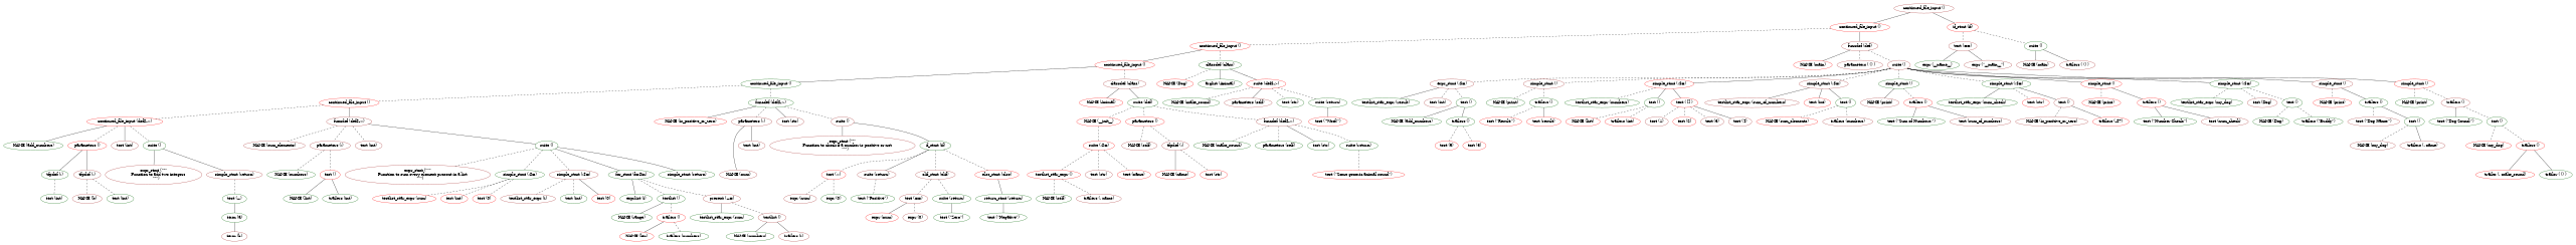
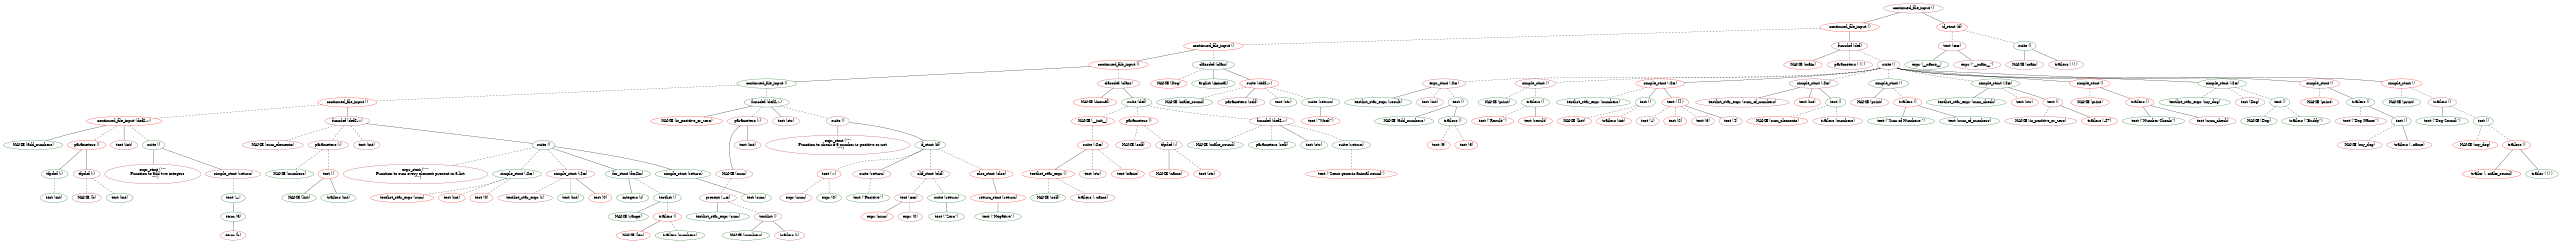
  graph {
    node [color=darkgreen]
    edge [style=dashed]
    n1 [color=brown label="continued_file_input ()"]
    n2 [color=red label="continued_file_input ()"]
    n3 [color=red label="if_stmt (if)"]
    n4 [color=red label="continued_file_input ()"]
    n5 [color=brown label="funcdef (def)"]
    n6 [color=brown label="test (==)"]
    n7 [label="suite ()"]
    n8 [color=red label="continued_file_input ()"]
    n9 [label="classdef (class)"]
    n10 [color=red label="NAME (main)"]
    n11 [color=brown label="parameters ( () )"]
    n12 [color=brown label="suite ()"]
    n13 [label="continued_file_input ()"]
    n14 [color=brown label="classdef (class)"]
    n15 [color=red label="NAME (Dog)"]
    n16 [label="arglist (Animal)"]
    n17 [color=red label="suite (def$->)"]
    n18 [color=red label="continued_file_input ()"]
    n19 [label="funcdef (def$->)"]
    n20 [color=red label="NAME (Animal)"]
    n21 [label="suite (def)"]
    n22 [color=red label="continued_file_input (def$->)"]
    n23 [color=brown label="funcdef (def$->)"]
    n24 [color=red label="NAME (is_positive_or_zero)"]
    n25 [color=brown label="parameters (:)"]
    n26 [color=brown label="test (str)"]
    n27 [color=brown label="suite ()"]
    n28 [label="NAME (add_numbers)"]
    n29 [color=red label="parameters ()"]
    n30 [color=brown label="test (int)"]
    n31 [label="suite ()"]
    n32 [color=brown label="NAME (sum_elements)"]
    n33 [color=brown label="parameters (:)"]
    n34 [color=brown label="test (int)"]
    n35 [label="suite ()"]
    n36 [label="tfpdef (:)"]
    n37 [color=brown label="tfpdef (:)"]
    n38 [color=brown label="expr_stmt (&quot;&quot;&quot;\n        Function to add two integers\n    &quot;&quot;&quot;)"]
    n39 [color=brown label="simple_stmt (return)"]
    n40 [label="test (int)"]
    n41 [color=brown label="NAME (b)"]
    n42 [label="test (int)"]
    n43 [label="test (+)"]
    n44 [label="term (a)"]
    n45 [color=brown label="term (b)"]
    n46 [label="NAME (numbers)"]
    n47 [color=red label="test ()"]
    n48 [color=brown label="expr_stmt (&quot;&quot;&quot;\n        Function to sum every element present in a list\n    &quot;&quot;&quot;)"]
    n49 [label="simple_stmt (:$=)"]
    n50 [color=brown label="simple_stmt (:$=)"]
    n51 [label="for_stmt (for$in)"]
    n52 [label="simple_stmt (return)"]
    n53 [label="NAME (list)"]
    n54 [label="trailers (int)"]
    n55 [color=red label="testlist_star_expr (sum)"]
    n56 [color=red label="test (int)"]
    n57 [color=red label="test (0)"]
    n58 [color=brown label="testlist_star_expr (i)"]
    n59 [label="test (int)"]
    n60 [color=red label="test (0)"]
-   n61 [label="exprlist (i)"]
+   n61 [label="integers (i)"]
    n62 [label="testlist ()"]
    n63 [color=brown label="present (+=)"]
+   n64 [label="test (sum)"]
    n65 [label="NAME (range)"]
    n66 [color=red label="trailers ()"]
    n67 [label="testlist_star_expr (sum)"]
    n68 [color=brown label="testlist ()"]
    n69 [color=red label="NAME (len)"]
    n70 [label="trailers (numbers)"]
    n71 [label="NAME (numbers)"]
    n72 [color=brown label="trailers (i)"]
    n73 [color=brown label="NAME (num)"]
    n74 [color=brown label="test (int)"]
    n75 [color=brown label="expr_stmt (&quot;&quot;&quot;\n        Function to check if a number is positive or not\n    &quot;&quot;&quot;)"]
    n76 [label="if_stmt (if)"]
    n77 [color=red label="test (>)"]
    n78 [color=brown label="suite (return)"]
    n79 [color=brown label="elif_stmt (elif)"]
    n80 [color=red label="else_stmt (else)"]
    n81 [color=brown label="expr (num)"]
    n82 [label="expr (0)"]
    n83 [label="test (&quot;Positive&quot;)"]
    n84 [color=brown label="test (==)"]
    n85 [label="suite (return)"]
-   n86 [label="return_stmt (return)"]
+   n86 [color=red label="return_stmt (return)"]
    n87 [color=red label="expr (num)"]
    n88 [color=brown label="expr (0)"]
    n89 [label="test (&quot;Zero&quot;)"]
    n90 [label="test (&quot;Negative&quot;)"]
    n91 [color=red label="NAME (__init__)"]
    n92 [color=red label="parameters ()"]
    n93 [color=brown label="funcdef (def$->)"]
    n94 [color=red label="suite (:$=)"]
    n95 [color=brown label="NAME (self)"]
    n96 [color=brown label="tfpdef (:)"]
    n97 [color=red label="testlist_star_expr ()"]
    n98 [color=brown label="test (str)"]
    n99 [color=red label="test (name)"]
    n100 [label="NAME (make_sound)"]
    n101 [label="parameters (self)"]
    n102 [label="test (str)"]
    n103 [label="suite (return)"]
    n104 [color=red label="NAME (name)"]
    n105 [color=red label="test (str)"]
    n106 [label="NAME (self)"]
    n107 [color=brown label="trailers (. name)"]
    n108 [color=red label="test (&quot;Some generic animal sound&quot;)"]
    n109 [label="NAME (make_sound)"]
    n110 [color=brown label="parameters (self)"]
    n111 [label="test (str)"]
    n112 [label="suite (return)"]
    n113 [color=red label="test (&quot;Woof!&quot;)"]
    n114 [color=brown label="expr_stmt (:$=)"]
    n115 [color=brown label="simple_stmt ()"]
    n116 [color=red label="simple_stmt (:$=)"]
    n117 [color=brown label="simple_stmt (:$=)"]
    n118 [label="simple_stmt ()"]
    n119 [label="simple_stmt (:$=)"]
    n120 [color=red label="simple_stmt ()"]
    n121 [label="simple_stmt (:$=)"]
    n122 [color=brown label="simple_stmt ()"]
    n123 [color=red label="simple_stmt ()"]
    n124 [label="testlist_star_expr (result)"]
    n125 [color=brown label="test (int)"]
    n126 [label="test ()"]
    n127 [label="NAME (print)"]
    n128 [label="trailers ()"]
    n129 [label="testlist_star_expr (numbers)"]
    n130 [label="test ()"]
    n131 [color=red label="test ( [] )"]
    n132 [color=brown label="testlist_star_expr (sum_of_numbers)"]
    n133 [color=red label="test (int)"]
    n134 [label="test ()"]
    n135 [color=brown label="NAME (print)"]
    n136 [color=red label="trailers ()"]
    n137 [label="testlist_star_expr (num_check)"]
    n138 [color=red label="test (str)"]
    n139 [color=brown label="test ()"]
    n140 [color=red label="NAME (print)"]
    n141 [color=red label="trailers ()"]
    n142 [label="testlist_star_expr (my_dog)"]
    n143 [color=brown label="test (Dog)"]
    n144 [label="test ()"]
    n145 [color=red label="NAME (print)"]
    n146 [label="trailers ()"]
    n147 [label="NAME (print)"]
    n148 [color=brown label="trailers ()"]
    n149 [label="NAME (add_numbers)"]
    n150 [label="trailers ()"]
    n151 [color=red label="test (5)"]
    n152 [color=red label="test (3)"]
    n153 [color=red label="test (&quot;Result:&quot;)"]
    n154 [color=red label="test (result)"]
    n155 [color=red label="NAME (list)"]
    n156 [color=red label="trailers (int)"]
    n157 [color=brown label="test (1)"]
    n158 [color=red label="test (2)"]
    n159 [color=brown label="test (3)"]
    n160 [color=brown label="test (4)"]
    n161 [color=red label="NAME (sum_elements)"]
    n162 [color=brown label="trailers (numbers)"]
    n163 [label="test (&quot;Sum of Numbers:&quot;)"]
-   n164 [color=brown label="test (sum_of_numbers)"]
+   n164 [label="test (sum_of_numbers)"]
    n165 [color=brown label="NAME (is_positive_or_zero)"]
    n166 [color=red label="trailers (-$7)"]
    n167 [label="test (&quot;Number Check:&quot;)"]
    n168 [color=brown label="test (num_check)"]
    n169 [label="NAME (Dog)"]
    n170 [label="trailers (&quot;Buddy&quot;)"]
    n171 [color=brown label="test (&quot;Dog Name:&quot;)"]
    n172 [label="test ()"]
    n173 [color=brown label="NAME (my_dog)"]
    n174 [color=brown label="trailers (. name)"]
    n175 [label="test (&quot;Dog Sound:&quot;)"]
    n176 [label="test ()"]
    n177 [color=red label="NAME (my_dog)"]
    n178 [color=red label="trailers ()"]
    n179 [color=red label="trailer (. make_sound)"]
    n180 [label="trailer ( () )"]
    n181 [label="expr (__name__)"]
    n182 [color=brown label="expr (&quot;__main__&quot;)"]
    n183 [color=brown label="NAME (main)"]
    n184 [color=brown label="trailers ( () )"]
    n1 -- n2 [style=solid]
    n1 -- n3 [style=solid]
    n2 -- n4
    n2 -- n5 [style=solid]
    n3 -- n6
    n3 -- n7
    n4 -- n8 [style=solid]
    n4 -- n9
    n5 -- n10 [style=solid]
    n5 -- n11
    n5 -- n12
    n6 -- n181 [style=solid]
    n6 -- n182 [style=solid]
    n7 -- n183 [style=solid]
    n7 -- n184 [style=solid]
    n8 -- n13 [style=solid]
    n8 -- n14
    n9 -- n15
    n9 -- n16 [style=solid]
    n9 -- n17 [style=solid]
    n12 -- n114
    n12 -- n115
    n12 -- n116 [style=solid]
    n12 -- n117
    n12 -- n118
    n12 -- n119
    n12 -- n120 [style=solid]
    n12 -- n121 [style=solid]
    n12 -- n122 [style=solid]
    n12 -- n123 [style=solid]
    n13 -- n18
    n13 -- n19
    n14 -- n20 [style=solid]
    n14 -- n21 [style=solid]
    n17 -- n109
    n17 -- n110 [style=solid]
    n17 -- n111
    n17 -- n112
    n18 -- n22
    n18 -- n23 [style=solid]
    n19 -- n24 [style=solid]
    n19 -- n25
    n19 -- n26 [style=solid]
    n19 -- n27
    n21 -- n91
    n21 -- n92
    n21 -- n93
    n22 -- n28 [style=solid]
    n22 -- n29
    n22 -- n30 [style=solid]
    n22 -- n31
    n23 -- n32
    n23 -- n33
    n23 -- n34
    n23 -- n35 [style=solid]
    n25 -- n73 [style=solid]
    n25 -- n74 [style=solid]
    n27 -- n75 [style=solid]
    n27 -- n76 [style=solid]
    n29 -- n36 [style=solid]
    n29 -- n37 [style=solid]
    n31 -- n38 [style=solid]
    n31 -- n39 [style=solid]
    n33 -- n46
    n33 -- n47
    n35 -- n48
    n35 -- n49
    n35 -- n50
    n35 -- n51 [style=solid]
    n35 -- n52 [style=solid]
    n36 -- n40
    n37 -- n41
    n37 -- n42
    n39 -- n43
    n43 -- n44 [style=solid]
    n44 -- n45 [style=solid]
    n47 -- n53 [style=solid]
    n47 -- n54 [style=solid]
    n49 -- n55
    n49 -- n56
    n49 -- n57
    n50 -- n58
    n50 -- n59
    n50 -- n60 [style=solid]
    n51 -- n61 [style=solid]
    n51 -- n62
-   n51 -- n63
+   n73 -- n63
+   n52 -- n64 [style=solid]
    n62 -- n65 [style=solid]
    n62 -- n66
    n63 -- n67 [style=solid]
    n63 -- n68
    n66 -- n69 [style=solid]
    n66 -- n70
    n68 -- n71 [style=solid]
    n68 -- n72 [style=solid]
    n76 -- n77
    n76 -- n78 [style=solid]
    n76 -- n79
    n76 -- n80
    n77 -- n81
    n77 -- n82
    n78 -- n83
    n79 -- n84
    n79 -- n85
    n80 -- n86 [style=solid]
    n84 -- n87 [style=solid]
    n84 -- n88
    n85 -- n89 [style=solid]
    n86 -- n90 [style=solid]
    n91 -- n94
    n92 -- n95
    n92 -- n96
    n93 -- n100
    n93 -- n101
    n93 -- n102 [style=solid]
    n93 -- n103
-   n94 -- n97
+   n94 -- n97 [style=solid]
    n94 -- n98
    n94 -- n99
    n96 -- n104 [style=solid]
    n96 -- n105
    n97 -- n106
    n97 -- n107
    n103 -- n108
    n112 -- n113 [style=solid]
    n114 -- n124 [style=solid]
    n114 -- n125
    n114 -- n126
    n115 -- n127
    n115 -- n128
    n116 -- n129
    n116 -- n130 [style=solid]
    n116 -- n131 [style=solid]
    n117 -- n132 [style=solid]
    n117 -- n133 [style=solid]
    n117 -- n134 [style=solid]
    n118 -- n135 [style=solid]
    n118 -- n136
    n119 -- n137 [style=solid]
    n119 -- n138
    n119 -- n139 [style=solid]
    n120 -- n140
    n120 -- n141 [style=solid]
    n121 -- n142
    n121 -- n143
    n121 -- n144
    n122 -- n145
    n122 -- n146 [style=solid]
    n123 -- n147
    n123 -- n148
    n126 -- n149 [style=solid]
    n126 -- n150 [style=solid]
    n128 -- n153
    n128 -- n154 [style=solid]
    n130 -- n155
    n130 -- n156
    n131 -- n157
    n131 -- n158
    n131 -- n159
    n131 -- n160 [style=solid]
    n134 -- n161
    n134 -- n162
    n136 -- n163 [style=solid]
    n136 -- n164 [style=solid]
    n139 -- n165
    n139 -- n166 [style=solid]
    n141 -- n167 [style=solid]
    n141 -- n168 [style=solid]
    n144 -- n169
    n144 -- n170
    n146 -- n171
    n146 -- n172 [style=solid]
    n148 -- n175 [style=solid]
    n148 -- n176
    n150 -- n151
    n150 -- n152
    n172 -- n173
    n172 -- n174 [style=solid]
    n176 -- n177
    n176 -- n178
    n178 -- n179 [style=solid]
    n178 -- n180 [style=solid]
  }
